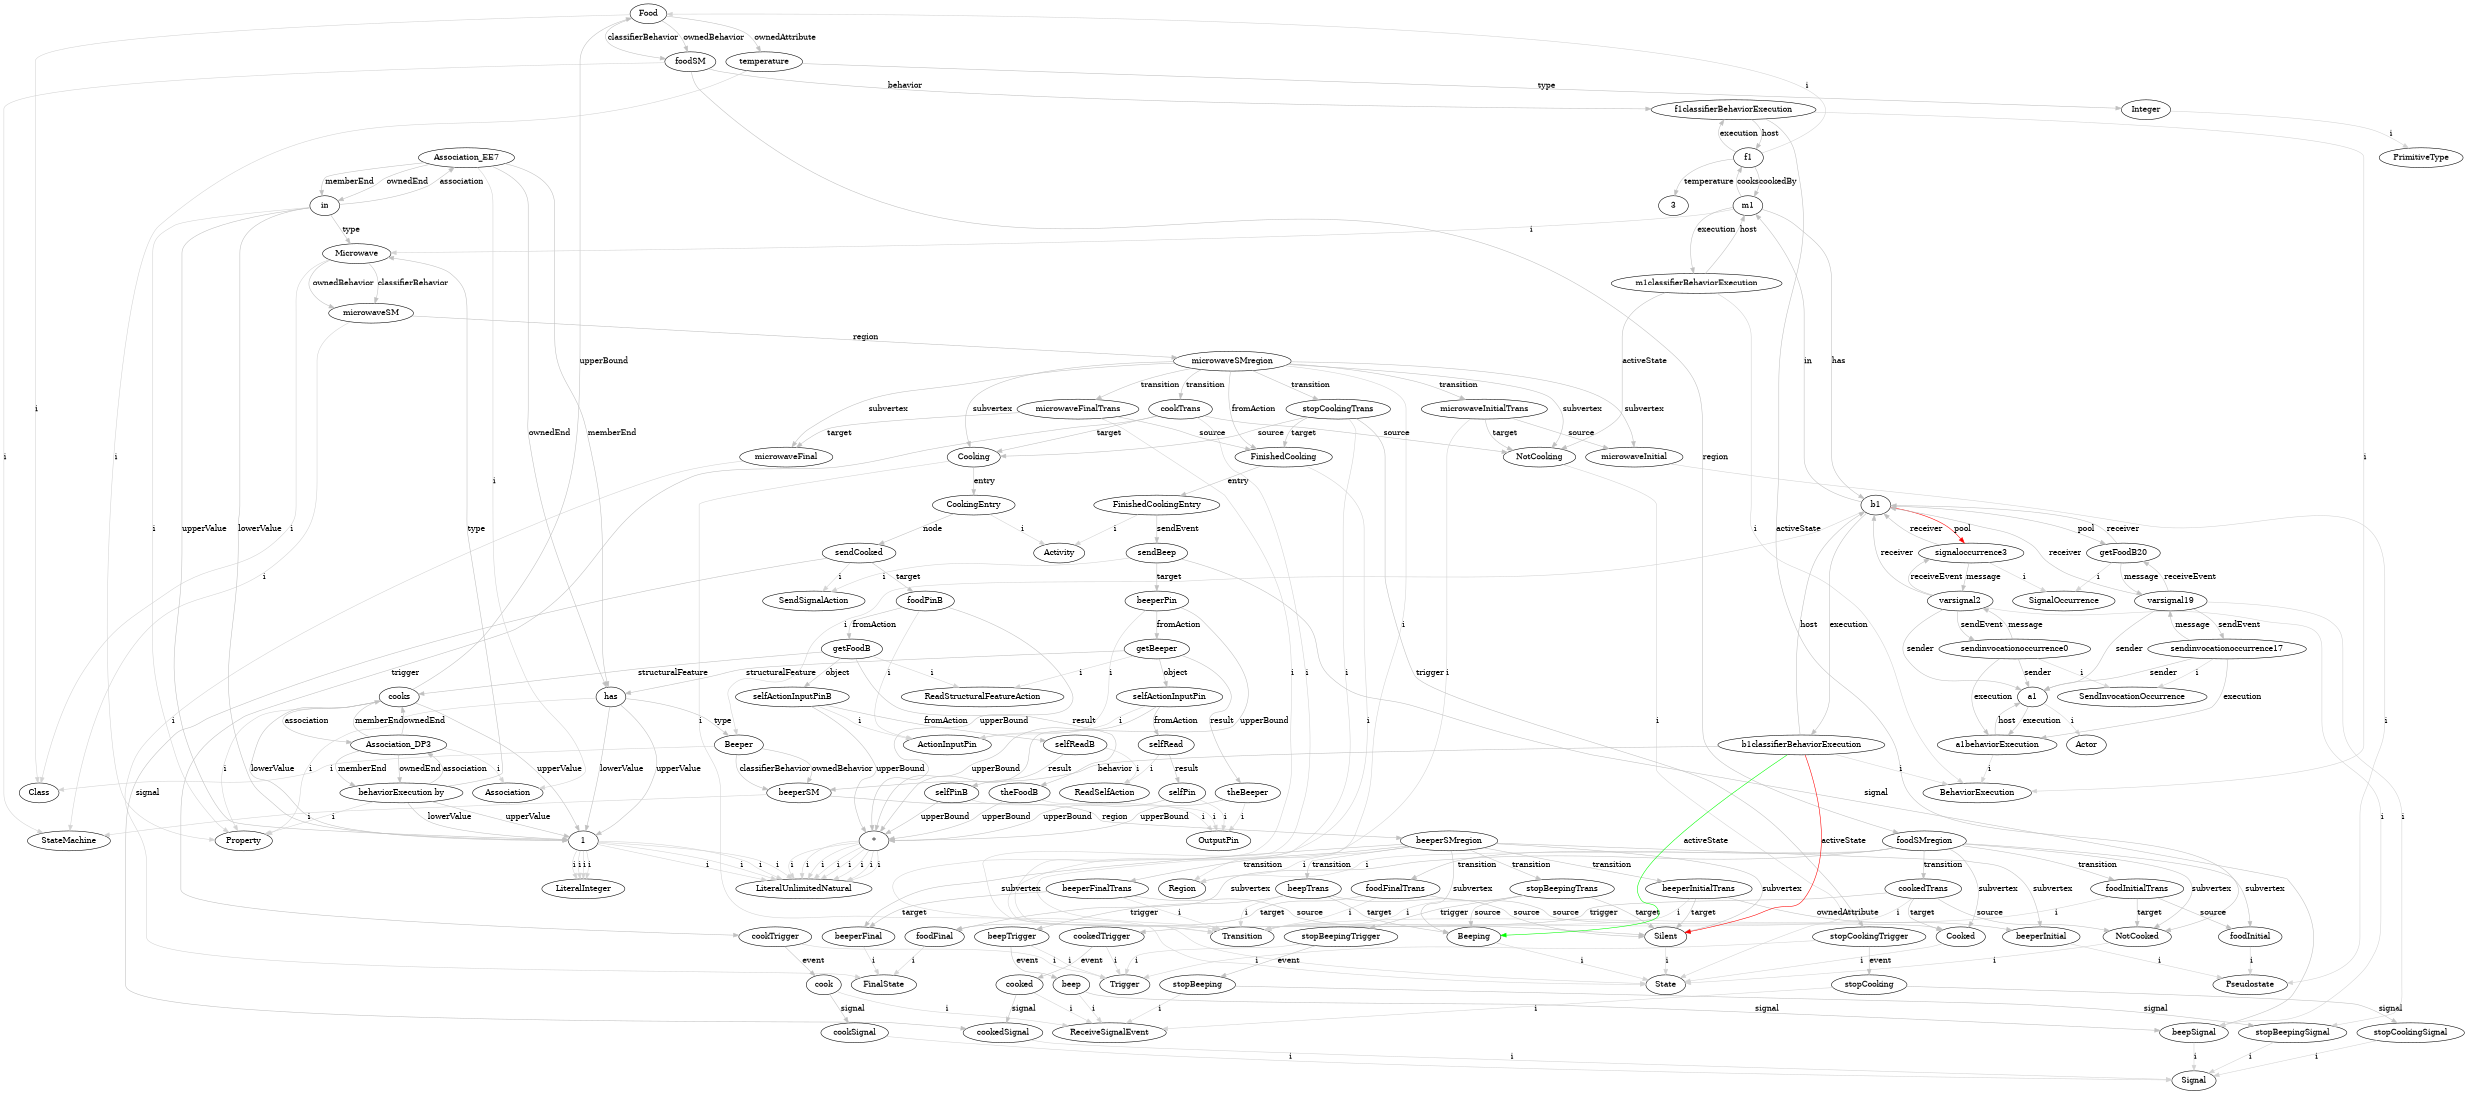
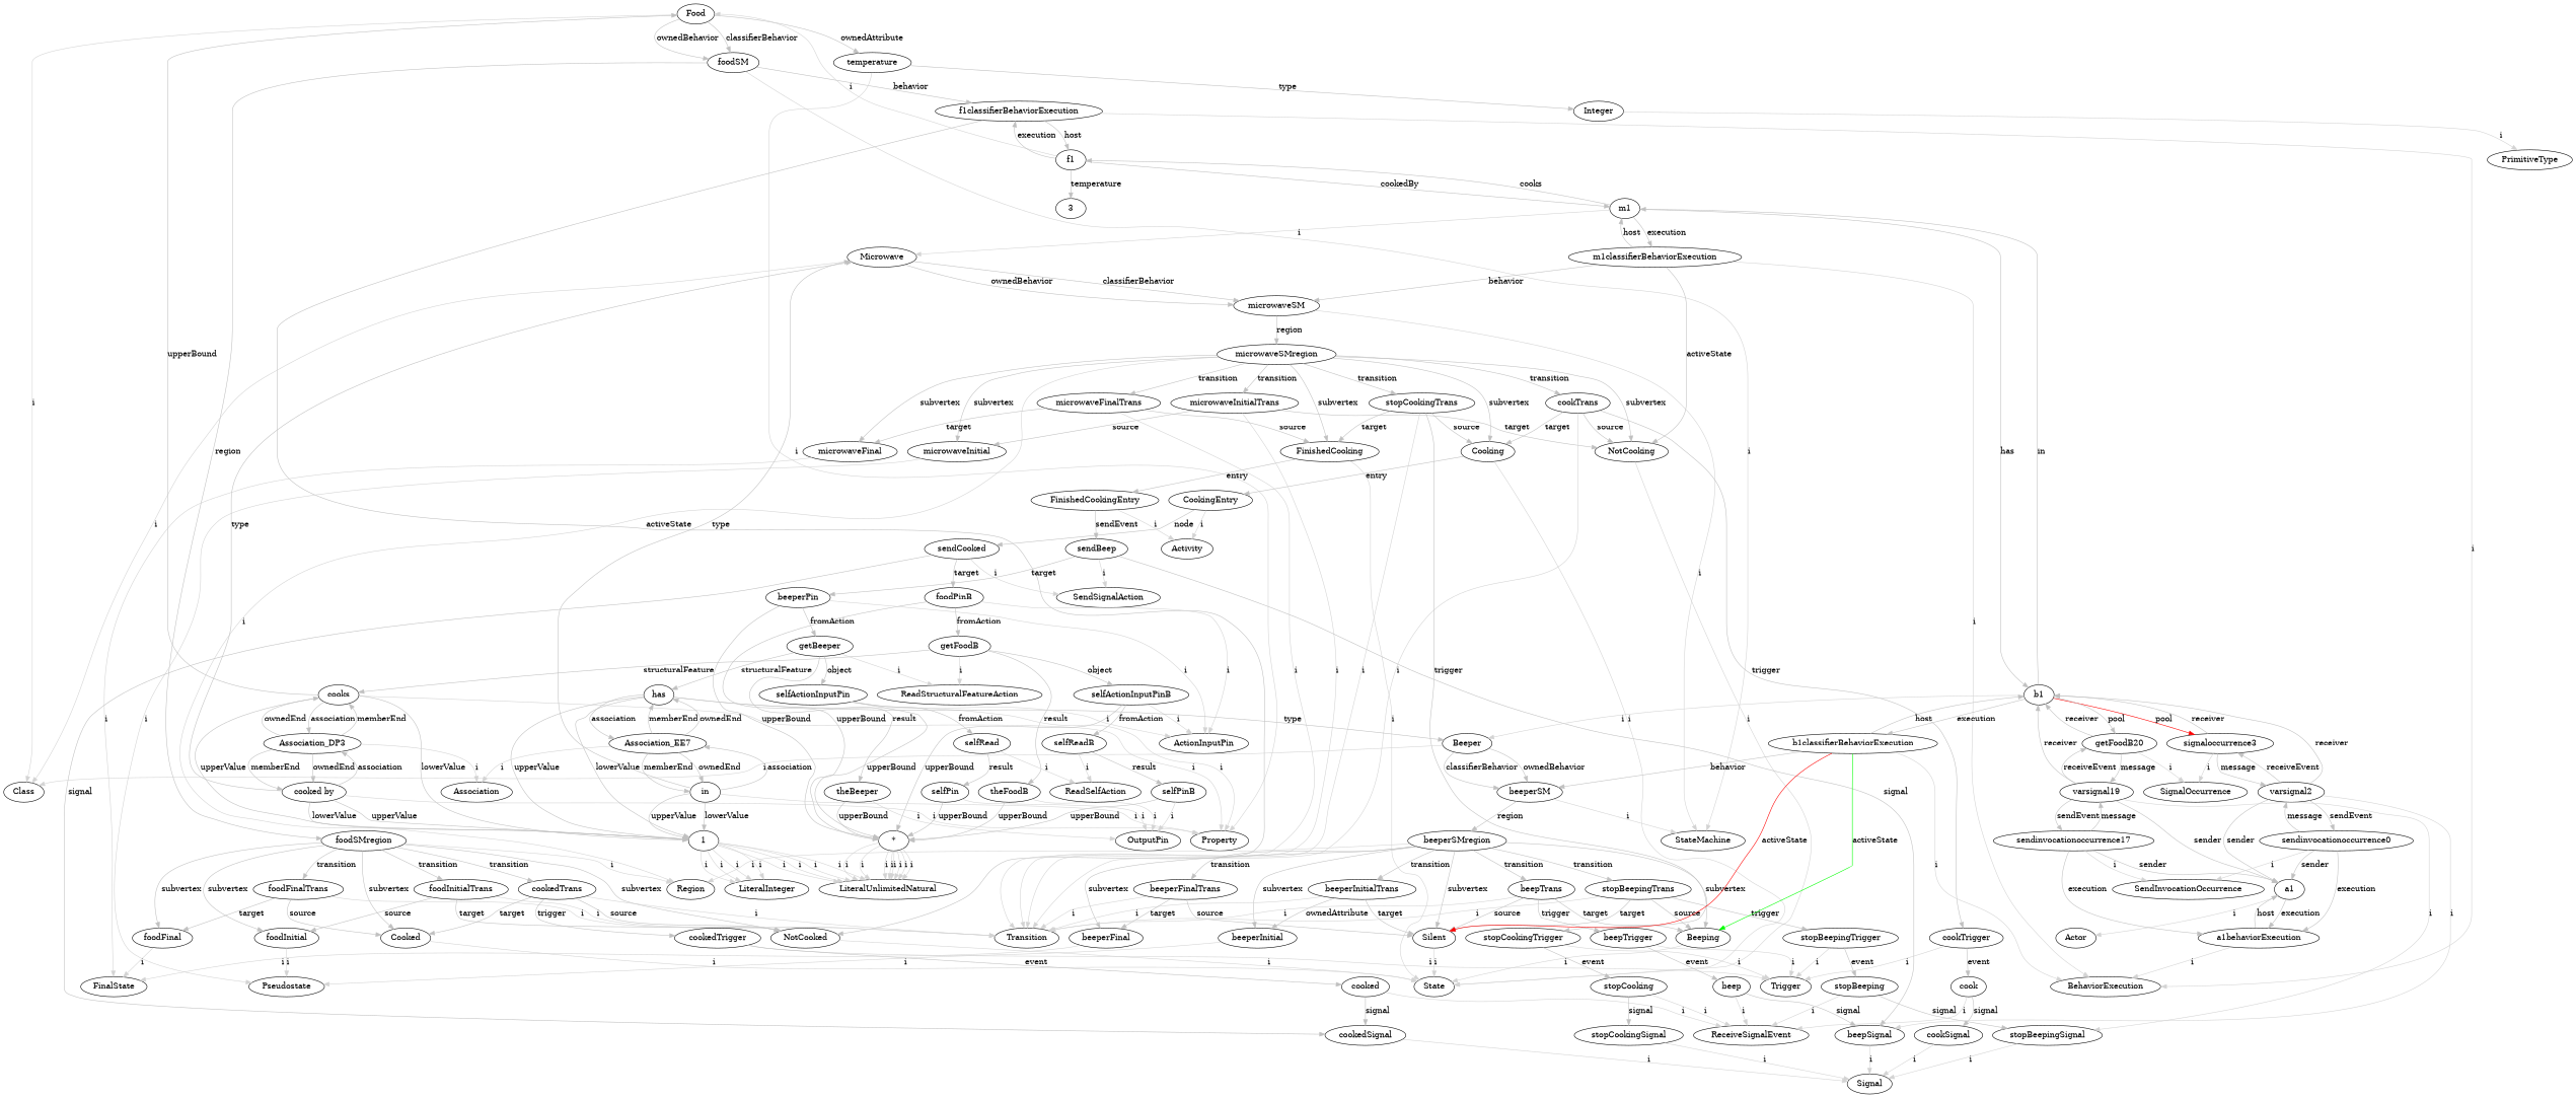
  digraph {
    edge [color=grey]
    Food
    Class
    foodSM
    temperature
    StateMachine
    foodSMregion
    f1classifierBehaviorExecution
    Property
    Integer
    Region
    foodInitial
    foodFinal
    NotCooked
    Cooked
    foodInitialTrans
    foodFinalTrans
    cookedTrans
    PrimitiveType
    Pseudostate
    FinalState
    State
    Transition
    cookedTrigger
    Trigger
    cooked
    cookedSignal
    ReceiveSignalEvent
    Signal
    Microwave
    microwaveSM
    microwaveSMregion
    microwaveInitial
    microwaveFinal
    NotCooking
    Cooking
    FinishedCooking
    microwaveInitialTrans
    microwaveFinalTrans
    cookTrans
    stopCookingTrans
    CookingEntry
    FinishedCookingEntry
    cookTrigger
    stopCookingTrigger
    Activity
    sendCooked
    SendSignalAction
    foodPinB
    ActionInputPin
    "*"
    getFoodB
    LiteralUnlimitedNatural
    ReadStructuralFeatureAction
    cooks
    selfActionInputPinB
    theFoodB
    Association_DP3
    1
    selfReadB
    OutputPin
    Association
-   "cooked by" [label="behaviorExecution by"]
+   "cooked by"
    LiteralInteger
    ReadSelfAction
    selfPinB
    sendBeep
    beepSignal
    beeperPin
    getBeeper
    has
    selfActionInputPin
    theBeeper
    Beeper
    Association_EE7
    selfRead
    beeperSM
    in
    selfPin
    cook
    cookSignal
    stopCooking
    stopCookingSignal
    beeperSMregion
    beeperInitial
    beeperFinal
    Silent
    Beeping
    beeperInitialTrans
    beeperFinalTrans
    beepTrans
    stopBeepingTrans
    beepTrigger
    stopBeepingTrigger
    beep
    stopBeeping
    stopBeepingSignal
    m1
    m1classifierBehaviorExecution
    f1
    b1
    BehaviorExecution
    3
    b1classifierBehaviorExecution
    signaloccurrence3
    n105 [label=getFoodB20]
    varsignal2
    SignalOccurrence
    varsignal19
    a1
    Actor
    a1behaviorExecution
    sendinvocationoccurrence0
    SendInvocationOccurrence
    sendinvocationoccurrence17
    Food -> Class [color=lightgrey label=i]
    Food -> foodSM [label=classifierBehavior]
    Food -> foodSM [label=ownedBehavior]
    Food -> temperature [label=ownedAttribute]
    foodSM -> StateMachine [color=lightgrey label=i]
    foodSM -> foodSMregion [label=region]
    foodSM -> f1classifierBehaviorExecution [label=behavior]
    temperature -> Property [color=lightgrey label=i]
    temperature -> Integer [label=type]
    foodSMregion -> Region [color=lightgrey label=i]
    foodSMregion -> foodInitial [label=subvertex]
    foodSMregion -> foodFinal [label=subvertex]
    foodSMregion -> NotCooked [label=subvertex]
    foodSMregion -> Cooked [label=subvertex]
    foodSMregion -> foodInitialTrans [label=transition]
    foodSMregion -> foodFinalTrans [label=transition]
    foodSMregion -> cookedTrans [label=transition]
    f1classifierBehaviorExecution -> NotCooked [label=activeState]
    f1classifierBehaviorExecution -> f1 [label=host]
    f1classifierBehaviorExecution -> BehaviorExecution [color=lightgrey label=i]
    Integer -> PrimitiveType [color=lightgrey label=i]
    foodInitial -> Pseudostate [color=lightgrey label=i]
    foodFinal -> FinalState [color=lightgrey label=i]
    NotCooked -> State [color=lightgrey label=i]
    Cooked -> State [color=lightgrey label=i]
    foodInitialTrans -> foodInitial [label=source]
    foodInitialTrans -> NotCooked [label=target]
    foodInitialTrans -> Transition [color=lightgrey label=i]
    foodFinalTrans -> foodFinal [label=target]
    foodFinalTrans -> Cooked [label=source]
    foodFinalTrans -> Transition [color=lightgrey label=i]
    cookedTrans -> NotCooked [label=source]
    cookedTrans -> Cooked [label=target]
    cookedTrans -> Transition [color=lightgrey label=i]
    cookedTrans -> cookedTrigger [label=trigger]
    cookedTrigger -> Trigger [color=lightgrey label=i]
    cookedTrigger -> cooked [label=event]
    cooked -> cookedSignal [label=signal]
    cooked -> ReceiveSignalEvent [color=lightgrey label=i]
    cookedSignal -> Signal [color=lightgrey label=i]
    Microwave -> Class [color=lightgrey label=i]
    Microwave -> microwaveSM [label=classifierBehavior]
    Microwave -> microwaveSM [label=ownedBehavior]
    microwaveSM -> StateMachine [color=lightgrey label=i]
    microwaveSM -> microwaveSMregion [label=region]
    microwaveSMregion -> Region [color=lightgrey label=i]
    microwaveSMregion -> microwaveInitial [label=subvertex]
    microwaveSMregion -> microwaveFinal [label=subvertex]
    microwaveSMregion -> NotCooking [label=subvertex]
    microwaveSMregion -> Cooking [label=subvertex]
-   microwaveSMregion -> FinishedCooking [label=fromAction]
+   microwaveSMregion -> FinishedCooking [label=subvertex]
    microwaveSMregion -> microwaveInitialTrans [label=transition]
    microwaveSMregion -> microwaveFinalTrans [label=transition]
    microwaveSMregion -> cookTrans [label=transition]
    microwaveSMregion -> stopCookingTrans [label=transition]
    microwaveInitial -> Pseudostate [color=lightgrey label=i]
    microwaveFinal -> FinalState [color=lightgrey label=i]
    NotCooking -> State [color=lightgrey label=i]
    Cooking -> State [color=lightgrey label=i]
    Cooking -> CookingEntry [label=entry]
    FinishedCooking -> State [color=lightgrey label=i]
    FinishedCooking -> FinishedCookingEntry [label=entry]
    microwaveInitialTrans -> Transition [color=lightgrey label=i]
    microwaveInitialTrans -> microwaveInitial [label=source]
    microwaveInitialTrans -> NotCooking [label=target]
    microwaveFinalTrans -> Transition [color=lightgrey label=i]
    microwaveFinalTrans -> microwaveFinal [label=target]
    microwaveFinalTrans -> FinishedCooking [label=source]
    cookTrans -> Transition [color=lightgrey label=i]
    cookTrans -> NotCooking [label=source]
    cookTrans -> Cooking [label=target]
    cookTrans -> cookTrigger [label=trigger]
    stopCookingTrans -> Transition [color=lightgrey label=i]
    stopCookingTrans -> Cooking [label=source]
    stopCookingTrans -> FinishedCooking [label=target]
    stopCookingTrans -> stopCookingTrigger [label=trigger]
    CookingEntry -> Activity [color=lightgrey label=i]
    CookingEntry -> sendCooked [label="node"]
    FinishedCookingEntry -> Activity [color=lightgrey label=i]
    FinishedCookingEntry -> sendBeep [label=sendEvent]
    cookTrigger -> Trigger [color=lightgrey label=i]
    cookTrigger -> cook [label=event]
    stopCookingTrigger -> Trigger [color=lightgrey label=i]
    stopCookingTrigger -> stopCooking [label=event]
    sendCooked -> cookedSignal [label=signal]
    sendCooked -> SendSignalAction [color=lightgrey label=i]
    sendCooked -> foodPinB [label=target]
    foodPinB -> ActionInputPin [color=lightgrey label=i]
    foodPinB -> "*" [label=upperBound]
    foodPinB -> getFoodB [label=fromAction]
    "*" -> LiteralUnlimitedNatural [color=lightgrey label=i]
    "*" -> LiteralUnlimitedNatural [color=lightgrey label=i]
    "*" -> LiteralUnlimitedNatural [color=lightgrey label=i]
    "*" -> LiteralUnlimitedNatural [color=lightgrey label=i]
    "*" -> LiteralUnlimitedNatural [color=lightgrey label=i]
    "*" -> LiteralUnlimitedNatural [color=lightgrey label=i]
    "*" -> LiteralUnlimitedNatural [color=lightgrey label=i]
    "*" -> LiteralUnlimitedNatural [color=lightgrey label=i]
    getFoodB -> ReadStructuralFeatureAction [color=lightgrey label=i]
    getFoodB -> cooks [label=structuralFeature]
    getFoodB -> selfActionInputPinB [label=object]
    getFoodB -> theFoodB [label=result]
    cooks -> Food [label=upperBound]
    cooks -> Property [color=lightgrey label=i]
    cooks -> Association_DP3 [label=association]
    cooks -> 1 [label=upperValue]
    cooks -> 1 [label=lowerValue]
    selfActionInputPinB -> ActionInputPin [color=lightgrey label=i]
    selfActionInputPinB -> "*" [label=upperBound]
    selfActionInputPinB -> selfReadB [label=fromAction]
    theFoodB -> "*" [label=upperBound]
    theFoodB -> OutputPin [color=lightgrey label=i]
    Association_DP3 -> cooks [label=memberEnd]
    Association_DP3 -> cooks [label=ownedEnd]
    Association_DP3 -> Association [color=lightgrey label=i]
    Association_DP3 -> "cooked by" [label=memberEnd]
    Association_DP3 -> "cooked by" [label=ownedEnd]
    1 -> LiteralUnlimitedNatural [color=lightgrey label=i]
    1 -> LiteralUnlimitedNatural [color=lightgrey label=i]
    1 -> LiteralUnlimitedNatural [color=lightgrey label=i]
    1 -> LiteralUnlimitedNatural [color=lightgrey label=i]
    1 -> LiteralInteger [color=lightgrey label=i]
    1 -> LiteralInteger [color=lightgrey label=i]
    1 -> LiteralInteger [color=lightgrey label=i]
    1 -> LiteralInteger [color=lightgrey label=i]
    selfReadB -> ReadSelfAction [color=lightgrey label=i]
    selfReadB -> selfPinB [label=result]
    "cooked by" -> Property [color=lightgrey label=i]
    "cooked by" -> Microwave [label=type]
    "cooked by" -> Association_DP3 [label=association]
    "cooked by" -> 1 [label=upperValue]
    "cooked by" -> 1 [label=lowerValue]
    selfPinB -> "*" [label=upperBound]
    selfPinB -> OutputPin [color=lightgrey label=i]
    sendBeep -> SendSignalAction [color=lightgrey label=i]
    sendBeep -> beepSignal [label=signal]
    sendBeep -> beeperPin [label=target]
    beepSignal -> Signal [color=lightgrey label=i]
    beeperPin -> ActionInputPin [color=lightgrey label=i]
    beeperPin -> "*" [label=upperBound]
    beeperPin -> getBeeper [label=fromAction]
    getBeeper -> ReadStructuralFeatureAction [color=lightgrey label=i]
    getBeeper -> has [label=structuralFeature]
    getBeeper -> selfActionInputPin [label=object]
    getBeeper -> theBeeper [label=result]
    has -> Property [color=lightgrey label=i]
    has -> 1 [label=upperValue]
    has -> 1 [label=lowerValue]
    has -> Beeper [label=type]
+   has -> Association_EE7 [label=association]
    selfActionInputPin -> ActionInputPin [color=lightgrey label=i]
    selfActionInputPin -> "*" [label=upperBound]
    selfActionInputPin -> selfRead [label=fromAction]
    theBeeper -> "*" [label=upperBound]
    theBeeper -> OutputPin [color=lightgrey label=i]
    Beeper -> Class [color=lightgrey label=i]
    Beeper -> beeperSM [label=classifierBehavior]
    Beeper -> beeperSM [label=ownedBehavior]
    Association_EE7 -> Association [color=lightgrey label=i]
    Association_EE7 -> has [label=memberEnd]
    Association_EE7 -> has [label=ownedEnd]
    Association_EE7 -> in [label=memberEnd]
    Association_EE7 -> in [label=ownedEnd]
    selfRead -> ReadSelfAction [color=lightgrey label=i]
    selfRead -> selfPin [label=result]
    beeperSM -> StateMachine [color=lightgrey label=i]
    beeperSM -> beeperSMregion [label=region]
    in -> Property [color=lightgrey label=i]
    in -> Microwave [label=type]
    in -> 1 [label=upperValue]
    in -> 1 [label=lowerValue]
    in -> Association_EE7 [label=association]
    selfPin -> "*" [label=upperBound]
    selfPin -> OutputPin [color=lightgrey label=i]
    cook -> ReceiveSignalEvent [color=lightgrey label=i]
    cook -> cookSignal [label=signal]
    cookSignal -> Signal [color=lightgrey label=i]
    stopCooking -> ReceiveSignalEvent [color=lightgrey label=i]
    stopCooking -> stopCookingSignal [label=signal]
    stopCookingSignal -> Signal [color=lightgrey label=i]
    beeperSMregion -> Region [color=lightgrey label=i]
    beeperSMregion -> beeperInitial [label=subvertex]
    beeperSMregion -> beeperFinal [label=subvertex]
    beeperSMregion -> Silent [label=subvertex]
    beeperSMregion -> Beeping [label=subvertex]
    beeperSMregion -> beeperInitialTrans [label=transition]
    beeperSMregion -> beeperFinalTrans [label=transition]
    beeperSMregion -> beepTrans [label=transition]
    beeperSMregion -> stopBeepingTrans [label=transition]
    beeperInitial -> Pseudostate [color=lightgrey label=i]
    beeperFinal -> FinalState [color=lightgrey label=i]
    Silent -> State [color=lightgrey label=i]
    Beeping -> State [color=lightgrey label=i]
    beeperInitialTrans -> Transition [color=lightgrey label=i]
    beeperInitialTrans -> beeperInitial [label=ownedAttribute]
    beeperInitialTrans -> Silent [label=target]
    beeperFinalTrans -> Transition [color=lightgrey label=i]
    beeperFinalTrans -> beeperFinal [label=target]
    beeperFinalTrans -> Silent [label=source]
    beepTrans -> Transition [color=lightgrey label=i]
    beepTrans -> Silent [label=source]
    beepTrans -> Beeping [label=target]
    beepTrans -> beepTrigger [label=trigger]
    stopBeepingTrans -> Transition [color=lightgrey label=i]
    stopBeepingTrans -> Silent [label=target]
    stopBeepingTrans -> Beeping [label=source]
    stopBeepingTrans -> stopBeepingTrigger [label=trigger]
    beepTrigger -> Trigger [color=lightgrey label=i]
    beepTrigger -> beep [label=event]
    stopBeepingTrigger -> Trigger [color=lightgrey label=i]
    stopBeepingTrigger -> stopBeeping [label=event]
    beep -> ReceiveSignalEvent [color=lightgrey label=i]
    beep -> beepSignal [label=signal]
    stopBeeping -> ReceiveSignalEvent [color=lightgrey label=i]
    stopBeeping -> stopBeepingSignal [label=signal]
    stopBeepingSignal -> Signal [color=lightgrey label=i]
    m1 -> Microwave [color=lightgrey label=i]
    m1 -> m1classifierBehaviorExecution [label=execution]
    m1 -> f1 [label=cooks]
    m1 -> b1 [label=has]
+   m1classifierBehaviorExecution -> microwaveSM [label=behavior]
    m1classifierBehaviorExecution -> NotCooking [label=activeState]
    m1classifierBehaviorExecution -> m1 [label=host]
    m1classifierBehaviorExecution -> BehaviorExecution [color=lightgrey label=i]
    f1 -> Food [color=lightgrey label=i]
    f1 -> f1classifierBehaviorExecution [label=execution]
    f1 -> m1 [label=cookedBy]
    f1 -> 3 [label=temperature]
    b1 -> Beeper [color=lightgrey label=i]
    b1 -> m1 [label=in]
    b1 -> b1classifierBehaviorExecution [label=execution]
    b1 -> signaloccurrence3 [color=red label=pool]
    b1 -> n105 [label=pool]
    b1classifierBehaviorExecution -> beeperSM [label=behavior]
    b1classifierBehaviorExecution -> Silent [color=red label=activeState]
    b1classifierBehaviorExecution -> Beeping [color=green label=activeState]
    b1classifierBehaviorExecution -> b1 [label=host]
    b1classifierBehaviorExecution -> BehaviorExecution [color=lightgrey label=i]
    signaloccurrence3 -> b1 [label=receiver]
    signaloccurrence3 -> varsignal2 [label=message]
    signaloccurrence3 -> SignalOccurrence [color=lightgrey label=i]
    n105 -> b1 [label=receiver]
    n105 -> SignalOccurrence [color=lightgrey label=i]
    n105 -> varsignal19 [label=message]
    varsignal2 -> beepSignal [color=lightgrey label=i]
    varsignal2 -> b1 [label=receiver]
    varsignal2 -> signaloccurrence3 [label=receiveEvent]
    varsignal2 -> a1 [label=sender]
    varsignal2 -> sendinvocationoccurrence0 [label=sendEvent]
    varsignal19 -> stopBeepingSignal [color=lightgrey label=i]
    varsignal19 -> b1 [label=receiver]
    varsignal19 -> n105 [label=receiveEvent]
    varsignal19 -> a1 [label=sender]
    varsignal19 -> sendinvocationoccurrence17 [label=sendEvent]
    a1 -> Actor [color=lightgrey label=i]
    a1 -> a1behaviorExecution [label=execution]
    a1behaviorExecution -> BehaviorExecution [color=lightgrey label=i]
    a1behaviorExecution -> a1 [label=host]
    sendinvocationoccurrence0 -> varsignal2 [label=message]
    sendinvocationoccurrence0 -> a1 [label=sender]
    sendinvocationoccurrence0 -> a1behaviorExecution [label=execution]
    sendinvocationoccurrence0 -> SendInvocationOccurrence [color=lightgrey label=i]
    sendinvocationoccurrence17 -> varsignal19 [label=message]
    sendinvocationoccurrence17 -> a1 [label=sender]
    sendinvocationoccurrence17 -> a1behaviorExecution [label=execution]
    sendinvocationoccurrence17 -> SendInvocationOccurrence [color=lightgrey label=i]
  }
